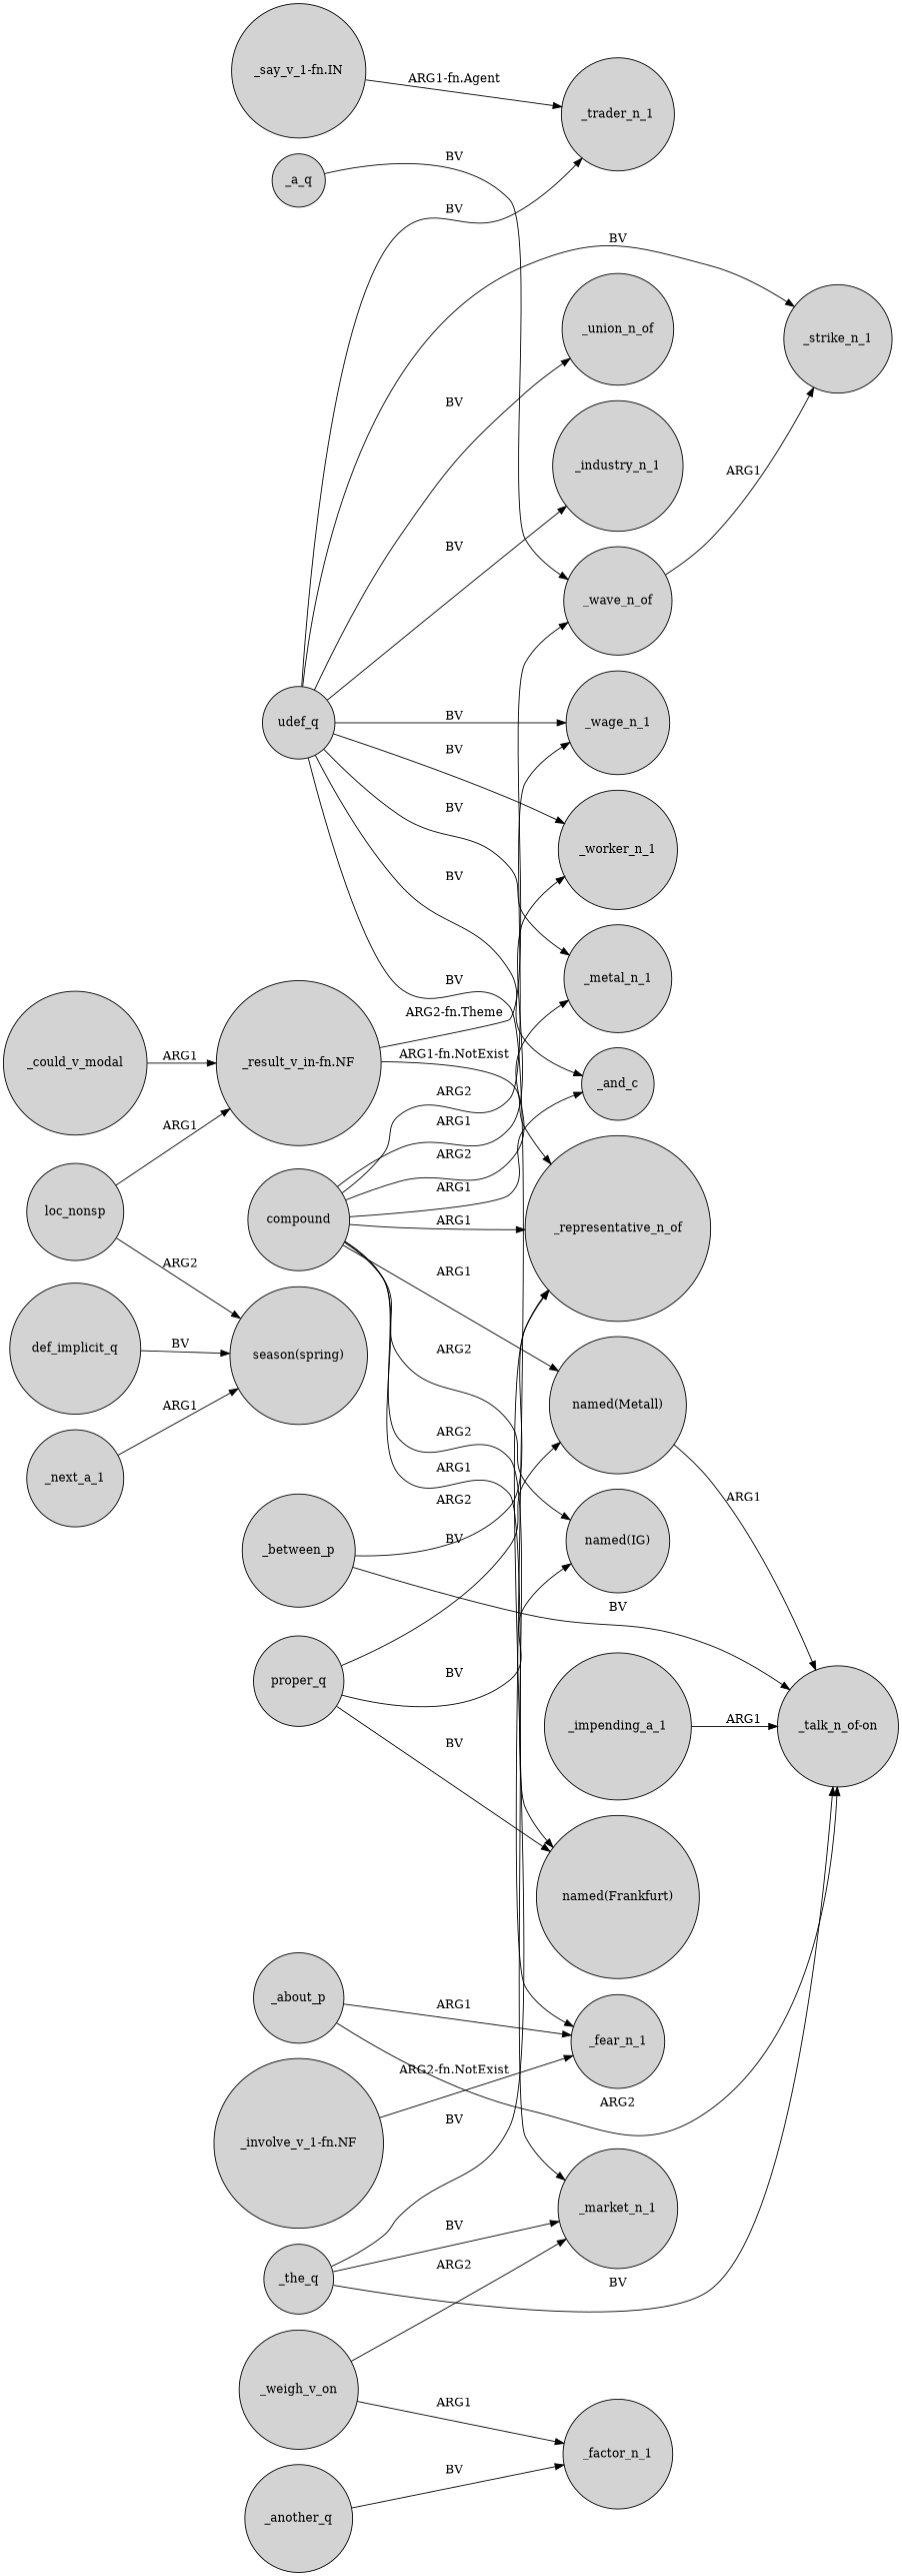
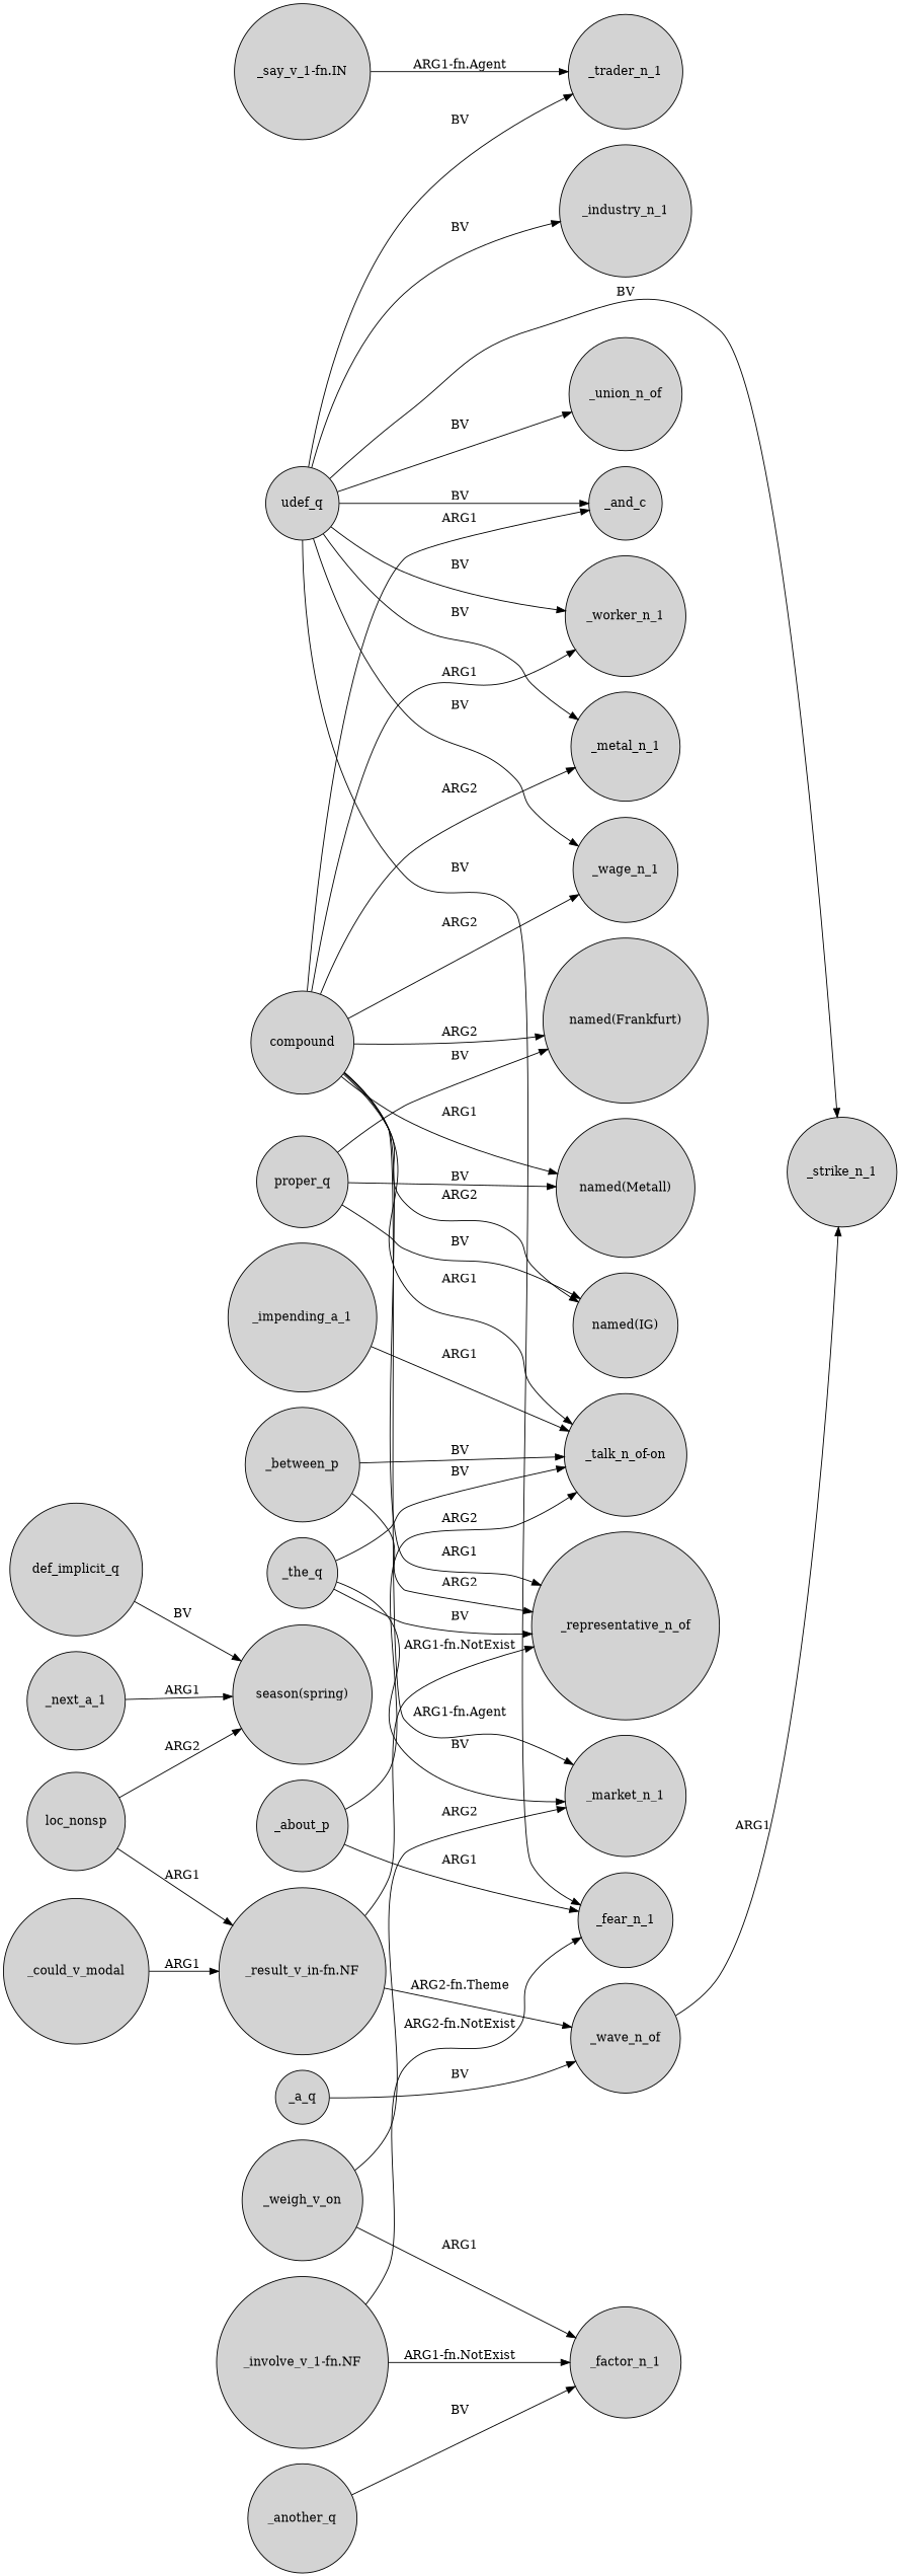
  digraph {
    rankdir=LR
    node [shape=circle style=filled]
    udef_q
    _wage_n_1
    _strike_n_1
    _trader_n_1
    _worker_n_1
    _union_n_of
    _fear_n_1
    _metal_n_1
    _and_c
    _industry_n_1
    compound
    "named(Metall)"
    "_talk_n_of-on"
    _representative_n_of
    _market_n_1
    "named(Frankfurt)"
    "named(IG)"
    _could_v_modal
    "_result_v_in-fn.NF"
    _wave_n_of
    _impending_a_1
    _between_p
    _about_p
    _a_q
    loc_nonsp
    "season(spring)"
    proper_q
    _weigh_v_on
    _factor_n_1
    _the_q
    "_involve_v_1-fn.NF"
    _another_q
    "_say_v_1-fn.IN"
    def_implicit_q
    _next_a_1
    udef_q -> _wage_n_1 [label=BV]
    udef_q -> _strike_n_1 [label=BV]
    udef_q -> _trader_n_1 [label=BV]
    udef_q -> _worker_n_1 [label=BV]
    udef_q -> _union_n_of [label=BV]
    udef_q -> _fear_n_1 [label=BV]
    udef_q -> _metal_n_1 [label=BV]
    udef_q -> _and_c [label=BV]
    udef_q -> _industry_n_1 [label=BV]
    compound -> _wage_n_1 [label=ARG2]
    compound -> _worker_n_1 [label=ARG1]
    compound -> _metal_n_1 [label=ARG2]
    compound -> _and_c [label=ARG1]
    compound -> "named(Metall)" [label=ARG1]
-   "named(Metall)" -> "_talk_n_of-on" [label=ARG1]
+   compound -> "_talk_n_of-on" [label=ARG1]
    compound -> _representative_n_of [label=ARG1]
-   compound -> _market_n_1 [label=ARG1]
+   compound -> _market_n_1 [label="ARG1-fn.Agent"]
    compound -> "named(Frankfurt)" [label=ARG2]
    compound -> "named(IG)" [label=ARG2]
    _could_v_modal -> "_result_v_in-fn.NF" [label=ARG1]
    "_result_v_in-fn.NF" -> _representative_n_of [label="ARG1-fn.NotExist"]
    "_result_v_in-fn.NF" -> _wave_n_of [label="ARG2-fn.Theme"]
    _wave_n_of -> _strike_n_1 [label=ARG1]
    _impending_a_1 -> "_talk_n_of-on" [label=ARG1]
    _between_p -> "_talk_n_of-on" [label=BV]
    _between_p -> _representative_n_of [label=ARG2]
    _about_p -> _fear_n_1 [label=ARG1]
    _about_p -> "_talk_n_of-on" [label=ARG2]
    _a_q -> _wave_n_of [label=BV]
    loc_nonsp -> "_result_v_in-fn.NF" [label=ARG1]
    loc_nonsp -> "season(spring)" [label=ARG2]
    proper_q -> "named(Metall)" [label=BV]
    proper_q -> "named(Frankfurt)" [label=BV]
    proper_q -> "named(IG)" [label=BV]
    _weigh_v_on -> _market_n_1 [label=ARG2]
    _weigh_v_on -> _factor_n_1 [label=ARG1]
    _the_q -> "_talk_n_of-on" [label=BV]
    _the_q -> _representative_n_of [label=BV]
    _the_q -> _market_n_1 [label=BV]
    "_involve_v_1-fn.NF" -> _fear_n_1 [label="ARG2-fn.NotExist"]
+   "_involve_v_1-fn.NF" -> _factor_n_1 [label="ARG1-fn.NotExist"]
    _another_q -> _factor_n_1 [label=BV]
    "_say_v_1-fn.IN" -> _trader_n_1 [label="ARG1-fn.Agent"]
    def_implicit_q -> "season(spring)" [label=BV]
    _next_a_1 -> "season(spring)" [label=ARG1]
  }
